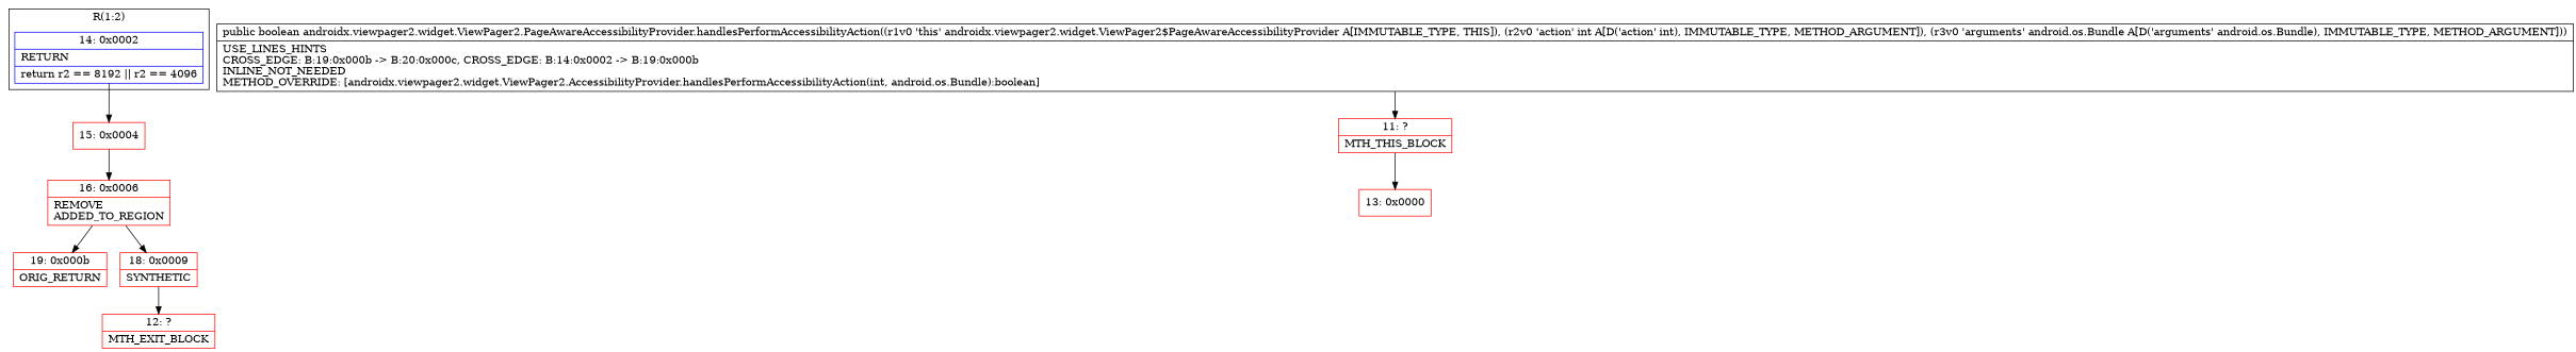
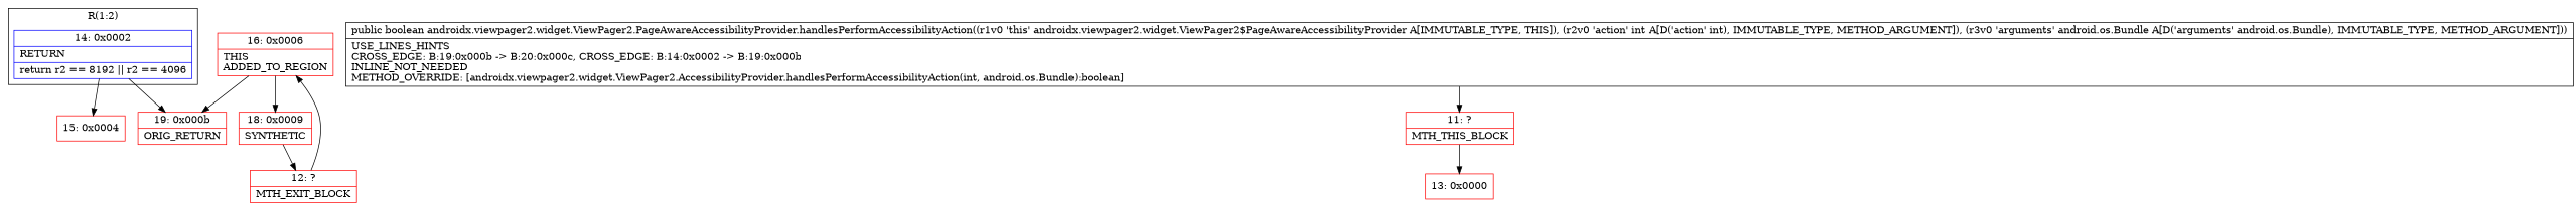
  digraph {
    node [color=red shape=record]
    n1 [color=blue label="{14\:\ 0x0002|RETURN\l|return r2 == 8192 \|\| r2 == 4096\l}"]
    n2 [label="{15\:\ 0x0004}"]
    n3 [label="{19\:\ 0x000b|ORIG_RETURN\l}"]
-   n4 [label="{16\:\ 0x0006|REMOVE\lADDED_TO_REGION\l}"]
+   n4 [label="{16\:\ 0x0006|THIS\lADDED_TO_REGION\l}"]
    n5 [label="{11\:\ ?|MTH_THIS_BLOCK\l}"]
    n6 [label="{13\:\ 0x0000}"]
    n7 [label="{18\:\ 0x0009|SYNTHETIC\l}"]
    n8 [label="{12\:\ ?|MTH_EXIT_BLOCK\l}"]
    n9 [label="{public boolean androidx.viewpager2.widget.ViewPager2.PageAwareAccessibilityProvider.handlesPerformAccessibilityAction((r1v0 'this' androidx.viewpager2.widget.ViewPager2$PageAwareAccessibilityProvider A[IMMUTABLE_TYPE, THIS]), (r2v0 'action' int A[D('action' int), IMMUTABLE_TYPE, METHOD_ARGUMENT]), (r3v0 'arguments' android.os.Bundle A[D('arguments' android.os.Bundle), IMMUTABLE_TYPE, METHOD_ARGUMENT]))  | USE_LINES_HINTS\lCROSS_EDGE: B:19:0x000b \-\> B:20:0x000c, CROSS_EDGE: B:14:0x0002 \-\> B:19:0x000b\lINLINE_NOT_NEEDED\lMETHOD_OVERRIDE: [androidx.viewpager2.widget.ViewPager2.AccessibilityProvider.handlesPerformAccessibilityAction(int, android.os.Bundle):boolean]\l}" color=""]
    subgraph cluster_1 {
      label="R(1:2)"
      n1
    }
    n1 -> n2
-   n2 -> n4
+   n1 -> n3
+   n8 -> n4
    n4 -> n3
    n4 -> n7
    n5 -> n6
    n7 -> n8
    n9 -> n5
  }
